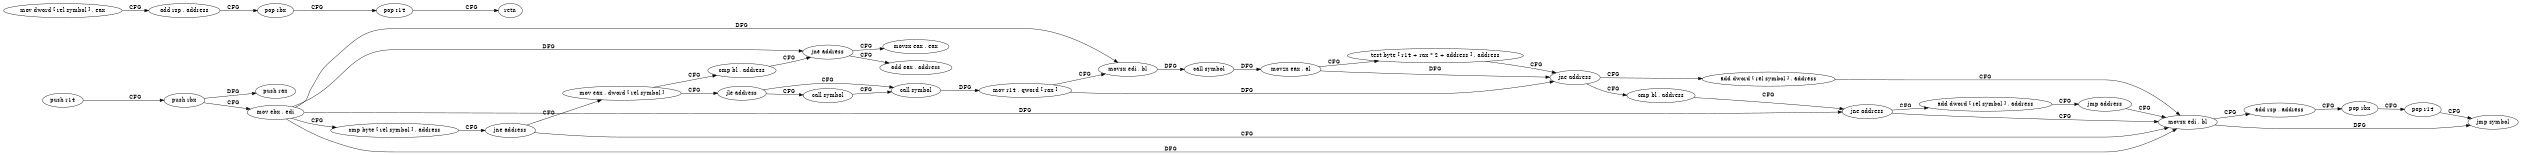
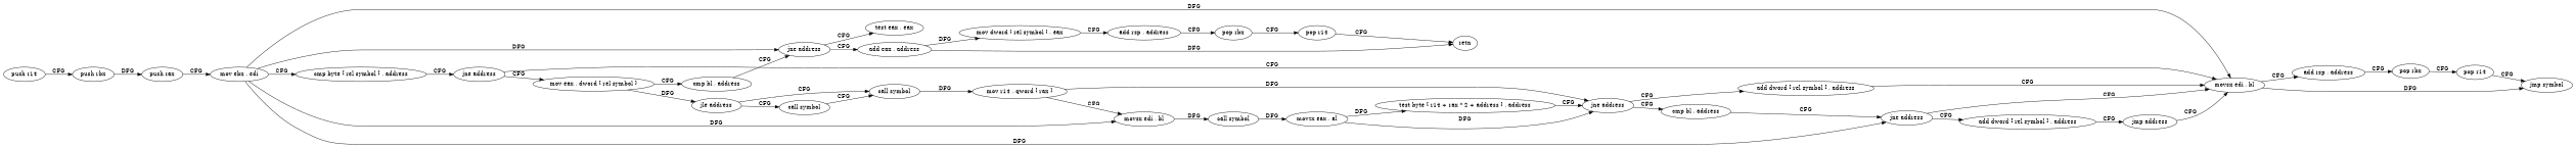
  digraph {
    rankdir=LR
    n1 [label="push r14"]
    n2 [label="push rbx"]
    n3 [label="push rax"]
    n4 [label="mov ebx , edi"]
    n5 [label="cmp byte [ rel symbol ] , address"]
    n6 [label="movsx edi , bl"]
    n7 [label="jne address"]
    n8 [label="movsx edi , bl"]
    n9 [label="jne address"]
    n10 [label="jne address"]
    n11 [label="add rsp , address"]
    n12 [label="jmp symbol"]
    n13 [label="add eax , address"]
-   n14 [label="movsx eax , eax"]
+   n14 [label="test eax , eax"]
    n15 [label="call symbol"]
    n16 [label="add dword [ rel symbol ] , address"]
    n17 [label="mov eax , dword [ rel symbol ]"]
    n18 [label="cmp bl , address"]
    n19 [label="jle address"]
    n20 [label="pop rbx"]
    n21 [label="mov dword [ rel symbol ] , eax"]
    n22 [label=retn]
    n23 [label="call symbol"]
    n24 [label="call symbol"]
    n25 [label="pop r14"]
    n26 [label="add rsp , address"]
    n27 [label="mov r14 , qword [ rax ]"]
    n28 [label="jne address"]
    n29 [label="pop rbx"]
    n30 [label="pop r14"]
    n31 [label="add dword [ rel symbol ] , address"]
    n32 [label="cmp bl , address"]
    n33 [label="movzx eax , al"]
    n34 [label="test byte [ r14 + rax * 2 + address ] , address"]
    n35 [label="jmp address"]
    n1 -> n2 [label=CFG]
    n2 -> n3 [label=DFG]
-   n2 -> n4 [label=CFG]
+   n3 -> n4 [label=CFG]
    n4 -> n5 [label=CFG]
    n4 -> n6 [label=DFG]
    n4 -> n7 [label=DFG]
    n4 -> n8 [label=DFG]
    n4 -> n9 [label=DFG]
    n5 -> n10 [label=CFG]
    n6 -> n11 [label=CFG]
    n6 -> n12 [label=DFG]
    n7 -> n13 [label=CFG]
    n7 -> n14 [label=CFG]
    n8 -> n15 [label=DFG]
    n9 -> n6 [label=CFG]
    n9 -> n16 [label=CFG]
    n10 -> n6 [label=CFG]
    n10 -> n17 [label=CFG]
    n11 -> n20 [label=CFG]
+   n13 -> n21 [label=DFG]
+   n13 -> n22 [label=DFG]
    n15 -> n33 [label=DFG]
    n16 -> n35 [label=CFG]
    n17 -> n18 [label=CFG]
-   n17 -> n19 [label=CFG]
+   n17 -> n19 [label=DFG]
    n18 -> n7 [label=CFG]
    n19 -> n23 [label=CFG]
    n19 -> n24 [label=CFG]
    n20 -> n25 [label=CFG]
    n21 -> n26 [label=CFG]
    n23 -> n27 [label=DFG]
    n24 -> n23 [label=CFG]
    n25 -> n12 [label=CFG]
    n26 -> n29 [label=CFG]
    n27 -> n8 [label=CFG]
    n27 -> n28 [label=DFG]
    n28 -> n31 [label=CFG]
    n28 -> n32 [label=CFG]
    n29 -> n30 [label=CFG]
    n30 -> n22 [label=CFG]
    n31 -> n6 [label=CFG]
    n32 -> n9 [label=CFG]
    n33 -> n28 [label=DFG]
-   n33 -> n34 [label=CFG]
+   n33 -> n34 [label=DFG]
    n34 -> n28 [label=CFG]
    n35 -> n6 [label=CFG]
  }
